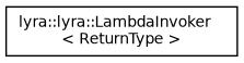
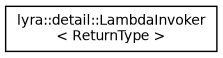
  digraph {
    rankdir=LR
-   n1 [color=black fillcolor=white fontname=Helvetica fontsize=10 height=0.2 label="lyra::lyra::LambdaInvoker\l\< ReturnType \>" shape=record style=filled width=0.4]
+   n1 [color=black fillcolor=white fontname=Helvetica fontsize=10 height=0.2 label="lyra::detail::LambdaInvoker\l\< ReturnType \>" shape=record style=filled width=0.4]
  }
